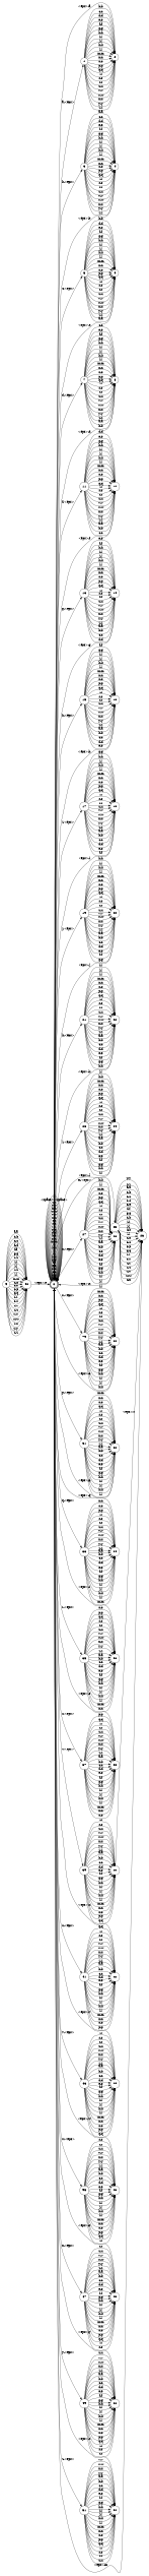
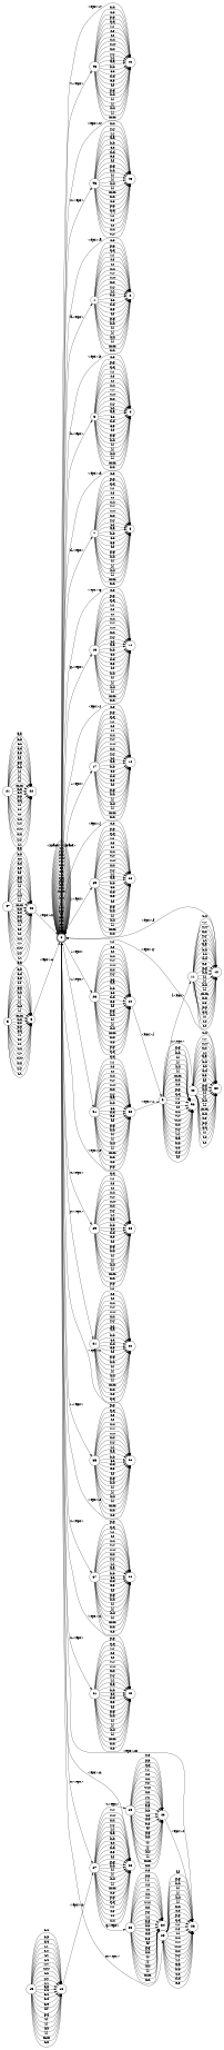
  digraph {
    nodesep=0.01
    rankdir=LR
    ranksep=0.4
    node [fontsize=14 shape=circle style=solid]
    edge [fontsize=14]
    n1 [label=0 shape=doublecircle style=bold]
    n2 [label=1]
    n3 [label=3]
    n4 [label=5]
    n5 [label=7]
    n6 [label=11]
    n7 [label=13]
    n8 [label=15]
    n9 [label=17]
-   n10 [label=19]
+   n10 [label=89]
    n11 [label=21]
    n12 [label=23]
    n13 [label=25]
    n14 [label=27]
-   n15 [label=79]
+   n15 [label=29]
    n16 [label=31]
    n17 [label=33]
    n18 [label=35]
    n19 [label=37]
    n20 [label=39]
    n21 [label=41]
    n22 [label=43]
    n23 [label=95]
    n24 [label=47]
    n25 [label=49]
    n26 [label=51]
    n27 [label=2]
    n28 [label=4]
    n29 [label=6]
    n30 [label=8]
    n31 [label=9]
    n32 [label=90]
    n33 [label=12]
    n34 [label=14]
    n35 [label=16]
    n36 [label=18]
    n37 [label=20]
    n38 [label=22]
    n39 [label=24]
    n40 [label=26]
    n41 [label=28]
    n42 [label=30]
    n43 [label=32]
    n44 [label=34]
    n45 [label=56]
    n46 [label=38]
    n47 [label=40]
    n48 [label=42]
    n49 [label=44]
    n50 [label=46]
    n51 [label=48]
    n52 [label=50]
    n53 [label=52]
    n1 -> n1 [label="a:a"]
    n1 -> n1 [label="b:b"]
    n1 -> n1 [label="c:c"]
    n1 -> n1 [label="d:d"]
    n1 -> n1 [label="e:e"]
    n1 -> n1 [label="f:f"]
    n1 -> n1 [label="g:g"]
    n1 -> n1 [label="h:h"]
    n1 -> n1 [label="i:i"]
    n1 -> n1 [label="j:j"]
    n1 -> n1 [label="k:k"]
    n1 -> n1 [label="l:l"]
    n1 -> n1 [label="m:m"]
    n1 -> n1 [label="n:n"]
    n1 -> n1 [label="o:o"]
    n1 -> n1 [label="p:p"]
    n1 -> n1 [label="q:q"]
    n1 -> n1 [label="r:r"]
    n1 -> n1 [label="s:s"]
    n1 -> n1 [label="t:t"]
    n1 -> n1 [label="u:u"]
    n1 -> n1 [label="v:v"]
    n1 -> n1 [label="w:w"]
    n1 -> n1 [label="x:x"]
    n1 -> n1 [label="y:y"]
    n1 -> n1 [label="z:z"]
    n1 -> n1 [label="<space>:<space>"]
    n1 -> n1 [label=".:."]
    n1 -> n1 [label=",:,"]
    n1 -> n2 [label="a:<eps>"]
    n1 -> n3 [label="b:<eps>"]
-   n1 -> n4 [label="c:<eps>"]
    n1 -> n5 [label="d:<eps>"]
-   n1 -> n6 [label="f:<eps>"]
+   n31 -> n6 [label="f:<eps>"]
    n1 -> n7 [label="g:<eps>"]
-   n1 -> n8 [label="h:<eps>"]
    n1 -> n9 [label="i:<eps>"]
    n1 -> n10 [label="j:<eps>"]
-   n1 -> n11 [label="k:<eps>"]
    n1 -> n12 [label="l:<eps>"]
    n1 -> n13 [label="m:<eps>"]
    n1 -> n14 [label="n:<eps>"]
    n1 -> n15 [label="o:<eps>"]
    n1 -> n16 [label="p:<eps>"]
-   n1 -> n17 [label="q:<eps>"]
+   n14 -> n17 [label="q:<eps>"]
    n1 -> n18 [label="r:<eps>"]
    n1 -> n19 [label="s:<eps>"]
-   n1 -> n20 [label="t:<eps>"]
+   n14 -> n20 [label="t:<eps>"]
    n1 -> n21 [label="u:<eps>"]
    n1 -> n22 [label="v:<eps>"]
    n1 -> n23 [label="w:<eps>"]
-   n1 -> n24 [label="x:<eps>"]
-   n1 -> n25 [label="y:<eps>"]
+   n31 -> n25 [label="y:<eps>"]
    n1 -> n26 [label="z:<eps>"]
    n2 -> n27 [label="b:b"]
    n2 -> n27 [label="c:c"]
    n2 -> n27 [label="d:d"]
    n2 -> n27 [label="e:e"]
    n2 -> n27 [label="f:f"]
    n2 -> n27 [label="g:g"]
    n2 -> n27 [label="h:h"]
    n2 -> n27 [label="i:i"]
    n2 -> n27 [label="j:j"]
    n2 -> n27 [label="k:k"]
    n2 -> n27 [label="l:l"]
    n2 -> n27 [label="m:m"]
    n2 -> n27 [label="n:n"]
    n2 -> n27 [label="o:o"]
    n2 -> n27 [label="p:p"]
    n2 -> n27 [label="q:q"]
    n2 -> n27 [label="r:r"]
    n2 -> n27 [label="s:s"]
    n2 -> n27 [label="t:t"]
    n2 -> n27 [label="u:u"]
    n2 -> n27 [label="v:v"]
    n2 -> n27 [label="w:w"]
    n2 -> n27 [label="x:x"]
    n2 -> n27 [label="y:y"]
    n2 -> n27 [label="z:z"]
    n3 -> n28 [label="a:a"]
    n3 -> n28 [label="c:c"]
    n3 -> n28 [label="d:d"]
    n3 -> n28 [label="e:e"]
    n3 -> n28 [label="f:f"]
    n3 -> n28 [label="g:g"]
    n3 -> n28 [label="h:h"]
    n3 -> n28 [label="i:i"]
    n3 -> n28 [label="j:j"]
    n3 -> n28 [label="k:k"]
    n3 -> n28 [label="l:l"]
    n3 -> n28 [label="m:m"]
    n3 -> n28 [label="n:n"]
    n3 -> n28 [label="o:o"]
    n3 -> n28 [label="p:p"]
    n3 -> n28 [label="q:q"]
    n3 -> n28 [label="r:r"]
    n3 -> n28 [label="s:s"]
    n3 -> n28 [label="t:t"]
    n3 -> n28 [label="u:u"]
    n3 -> n28 [label="v:v"]
    n3 -> n28 [label="w:w"]
    n3 -> n28 [label="x:x"]
    n3 -> n28 [label="y:y"]
    n3 -> n28 [label="z:z"]
    n4 -> n29 [label="a:a"]
    n4 -> n29 [label="b:b"]
    n4 -> n29 [label="d:d"]
    n4 -> n29 [label="e:e"]
    n4 -> n29 [label="f:f"]
    n4 -> n29 [label="g:g"]
    n4 -> n29 [label="h:h"]
    n4 -> n29 [label="i:i"]
    n4 -> n29 [label="j:j"]
    n4 -> n29 [label="k:k"]
    n4 -> n29 [label="l:l"]
    n4 -> n29 [label="m:m"]
    n4 -> n29 [label="n:n"]
    n4 -> n29 [label="o:o"]
    n4 -> n29 [label="p:p"]
    n4 -> n29 [label="q:q"]
    n4 -> n29 [label="r:r"]
    n4 -> n29 [label="s:s"]
    n4 -> n29 [label="t:t"]
    n4 -> n29 [label="u:u"]
    n4 -> n29 [label="v:v"]
    n4 -> n29 [label="w:w"]
    n4 -> n29 [label="x:x"]
    n4 -> n29 [label="y:y"]
    n4 -> n29 [label="z:z"]
    n5 -> n30 [label="a:a"]
    n5 -> n30 [label="b:b"]
    n5 -> n30 [label="c:c"]
    n5 -> n30 [label="e:e"]
    n5 -> n30 [label="f:f"]
    n5 -> n30 [label="g:g"]
    n5 -> n30 [label="h:h"]
    n5 -> n30 [label="i:i"]
    n5 -> n30 [label="j:j"]
    n5 -> n30 [label="k:k"]
    n5 -> n30 [label="l:l"]
    n5 -> n30 [label="m:m"]
    n5 -> n30 [label="n:n"]
    n5 -> n30 [label="o:o"]
    n5 -> n30 [label="p:p"]
    n5 -> n30 [label="q:q"]
    n5 -> n30 [label="r:r"]
    n5 -> n30 [label="s:s"]
    n5 -> n30 [label="t:t"]
    n5 -> n30 [label="u:u"]
    n5 -> n30 [label="v:v"]
    n5 -> n30 [label="w:w"]
    n5 -> n30 [label="x:x"]
    n5 -> n30 [label="y:y"]
    n5 -> n30 [label="z:z"]
    n6 -> n33 [label="a:a"]
    n6 -> n33 [label="b:b"]
    n6 -> n33 [label="c:c"]
    n6 -> n33 [label="d:d"]
    n6 -> n33 [label="e:e"]
    n6 -> n33 [label="g:g"]
    n6 -> n33 [label="h:h"]
    n6 -> n33 [label="i:i"]
    n6 -> n33 [label="j:j"]
    n6 -> n33 [label="k:k"]
    n6 -> n33 [label="l:l"]
    n6 -> n33 [label="m:m"]
    n6 -> n33 [label="n:n"]
    n6 -> n33 [label="o:o"]
    n6 -> n33 [label="p:p"]
    n6 -> n33 [label="q:q"]
    n6 -> n33 [label="r:r"]
    n6 -> n33 [label="s:s"]
    n6 -> n33 [label="t:t"]
    n6 -> n33 [label="u:u"]
    n6 -> n33 [label="v:v"]
    n6 -> n33 [label="w:w"]
    n6 -> n33 [label="x:x"]
    n6 -> n33 [label="y:y"]
    n6 -> n33 [label="z:z"]
    n7 -> n34 [label="a:a"]
    n7 -> n34 [label="b:b"]
    n7 -> n34 [label="c:c"]
    n7 -> n34 [label="d:d"]
    n7 -> n34 [label="e:e"]
    n7 -> n34 [label="f:f"]
    n7 -> n34 [label="h:h"]
    n7 -> n34 [label="i:i"]
    n7 -> n34 [label="j:j"]
    n7 -> n34 [label="k:k"]
    n7 -> n34 [label="l:l"]
    n7 -> n34 [label="m:m"]
    n7 -> n34 [label="n:n"]
    n7 -> n34 [label="o:o"]
    n7 -> n34 [label="p:p"]
    n7 -> n34 [label="q:q"]
    n7 -> n34 [label="r:r"]
    n7 -> n34 [label="s:s"]
    n7 -> n34 [label="t:t"]
    n7 -> n34 [label="u:u"]
    n7 -> n34 [label="v:v"]
    n7 -> n34 [label="w:w"]
    n7 -> n34 [label="x:x"]
    n7 -> n34 [label="y:y"]
    n7 -> n34 [label="z:z"]
    n8 -> n35 [label="a:a"]
    n8 -> n35 [label="b:b"]
    n8 -> n35 [label="c:c"]
    n8 -> n35 [label="d:d"]
    n8 -> n35 [label="e:e"]
    n8 -> n35 [label="f:f"]
    n8 -> n35 [label="g:g"]
    n8 -> n35 [label="i:i"]
    n8 -> n35 [label="j:j"]
    n8 -> n35 [label="k:k"]
    n8 -> n35 [label="l:l"]
    n8 -> n35 [label="m:m"]
    n8 -> n35 [label="n:n"]
    n8 -> n35 [label="o:o"]
    n8 -> n35 [label="p:p"]
    n8 -> n35 [label="q:q"]
    n8 -> n35 [label="r:r"]
    n8 -> n35 [label="s:s"]
    n8 -> n35 [label="t:t"]
    n8 -> n35 [label="u:u"]
    n8 -> n35 [label="v:v"]
    n8 -> n35 [label="w:w"]
    n8 -> n35 [label="x:x"]
    n8 -> n35 [label="y:y"]
    n8 -> n35 [label="z:z"]
    n9 -> n36 [label="a:a"]
    n9 -> n36 [label="b:b"]
    n9 -> n36 [label="c:c"]
    n9 -> n36 [label="d:d"]
    n9 -> n36 [label="e:e"]
    n9 -> n36 [label="f:f"]
    n9 -> n36 [label="g:g"]
    n9 -> n36 [label="h:h"]
    n9 -> n36 [label="j:j"]
    n9 -> n36 [label="k:k"]
    n9 -> n36 [label="l:l"]
    n9 -> n36 [label="m:m"]
    n9 -> n36 [label="n:n"]
    n9 -> n36 [label="o:o"]
    n9 -> n36 [label="p:p"]
    n9 -> n36 [label="q:q"]
    n9 -> n36 [label="r:r"]
    n9 -> n36 [label="s:s"]
    n9 -> n36 [label="t:t"]
    n9 -> n36 [label="u:u"]
    n9 -> n36 [label="v:v"]
    n9 -> n36 [label="w:w"]
    n9 -> n36 [label="x:x"]
    n9 -> n36 [label="y:y"]
    n9 -> n36 [label="z:z"]
    n10 -> n37 [label="a:a"]
    n10 -> n37 [label="b:b"]
    n10 -> n37 [label="c:c"]
    n10 -> n37 [label="d:d"]
    n10 -> n37 [label="e:e"]
    n10 -> n37 [label="f:f"]
    n10 -> n37 [label="g:g"]
    n10 -> n37 [label="h:h"]
    n10 -> n37 [label="i:i"]
    n10 -> n37 [label="k:k"]
    n10 -> n37 [label="l:l"]
    n10 -> n37 [label="m:m"]
    n10 -> n37 [label="n:n"]
    n10 -> n37 [label="o:o"]
    n10 -> n37 [label="p:p"]
    n10 -> n37 [label="q:q"]
    n10 -> n37 [label="r:r"]
    n10 -> n37 [label="s:s"]
    n10 -> n37 [label="t:t"]
    n10 -> n37 [label="u:u"]
    n10 -> n37 [label="v:v"]
    n10 -> n37 [label="w:w"]
    n10 -> n37 [label="x:x"]
    n10 -> n37 [label="y:y"]
    n10 -> n37 [label="z:z"]
    n11 -> n38 [label="a:a"]
    n11 -> n38 [label="b:b"]
    n11 -> n38 [label="c:c"]
    n11 -> n38 [label="d:d"]
    n11 -> n38 [label="e:e"]
    n11 -> n38 [label="f:f"]
    n11 -> n38 [label="g:g"]
    n11 -> n38 [label="h:h"]
    n11 -> n38 [label="i:i"]
    n11 -> n38 [label="j:j"]
    n11 -> n38 [label="l:l"]
    n11 -> n38 [label="m:m"]
    n11 -> n38 [label="n:n"]
    n11 -> n38 [label="o:o"]
    n11 -> n38 [label="p:p"]
    n11 -> n38 [label="q:q"]
    n11 -> n38 [label="r:r"]
    n11 -> n38 [label="s:s"]
    n11 -> n38 [label="t:t"]
    n11 -> n38 [label="u:u"]
    n11 -> n38 [label="v:v"]
    n11 -> n38 [label="w:w"]
    n11 -> n38 [label="x:x"]
    n11 -> n38 [label="y:y"]
    n11 -> n38 [label="z:z"]
    n12 -> n39 [label="a:a"]
    n12 -> n39 [label="b:b"]
    n12 -> n39 [label="c:c"]
    n12 -> n39 [label="d:d"]
    n12 -> n39 [label="e:e"]
    n12 -> n39 [label="f:f"]
    n12 -> n39 [label="g:g"]
    n12 -> n39 [label="h:h"]
    n12 -> n39 [label="i:i"]
    n12 -> n39 [label="j:j"]
    n12 -> n39 [label="k:k"]
    n12 -> n39 [label="m:m"]
    n12 -> n39 [label="n:n"]
    n12 -> n39 [label="o:o"]
    n12 -> n39 [label="p:p"]
    n12 -> n39 [label="q:q"]
    n12 -> n39 [label="r:r"]
    n12 -> n39 [label="s:s"]
    n12 -> n39 [label="t:t"]
    n12 -> n39 [label="u:u"]
    n12 -> n39 [label="v:v"]
    n12 -> n39 [label="w:w"]
    n12 -> n39 [label="x:x"]
    n12 -> n39 [label="y:y"]
    n12 -> n39 [label="z:z"]
    n13 -> n40 [label="a:a"]
    n13 -> n40 [label="b:b"]
    n13 -> n40 [label="c:c"]
    n13 -> n40 [label="d:d"]
    n13 -> n40 [label="e:e"]
    n13 -> n40 [label="f:f"]
    n13 -> n40 [label="g:g"]
    n13 -> n40 [label="h:h"]
    n13 -> n40 [label="i:i"]
    n13 -> n40 [label="j:j"]
    n13 -> n40 [label="k:k"]
    n13 -> n40 [label="l:l"]
    n13 -> n40 [label="n:n"]
    n13 -> n40 [label="o:o"]
    n13 -> n40 [label="p:p"]
    n13 -> n40 [label="q:q"]
    n13 -> n40 [label="r:r"]
    n13 -> n40 [label="s:s"]
    n13 -> n40 [label="t:t"]
    n13 -> n40 [label="u:u"]
    n13 -> n40 [label="v:v"]
    n13 -> n40 [label="w:w"]
    n13 -> n40 [label="x:x"]
    n13 -> n40 [label="y:y"]
    n13 -> n40 [label="z:z"]
    n14 -> n41 [label="a:a"]
    n14 -> n41 [label="b:b"]
    n14 -> n41 [label="c:c"]
    n14 -> n41 [label="d:d"]
    n14 -> n41 [label="e:e"]
    n14 -> n41 [label="f:f"]
    n14 -> n41 [label="g:g"]
    n14 -> n41 [label="h:h"]
    n14 -> n41 [label="i:i"]
    n14 -> n41 [label="j:j"]
    n14 -> n41 [label="k:k"]
    n14 -> n41 [label="l:l"]
    n14 -> n41 [label="m:m"]
    n14 -> n41 [label="o:o"]
    n14 -> n41 [label="p:p"]
    n14 -> n41 [label="q:q"]
    n14 -> n41 [label="r:r"]
    n14 -> n41 [label="s:s"]
    n14 -> n41 [label="t:t"]
    n14 -> n41 [label="u:u"]
    n14 -> n41 [label="v:v"]
    n14 -> n41 [label="w:w"]
    n14 -> n41 [label="x:x"]
    n14 -> n41 [label="y:y"]
    n14 -> n41 [label="z:z"]
    n15 -> n42 [label="a:a"]
    n15 -> n42 [label="b:b"]
    n15 -> n42 [label="c:c"]
    n15 -> n42 [label="d:d"]
    n15 -> n42 [label="e:e"]
    n15 -> n42 [label="f:f"]
    n15 -> n42 [label="g:g"]
    n15 -> n42 [label="h:h"]
    n15 -> n42 [label="i:i"]
    n15 -> n42 [label="j:j"]
    n15 -> n42 [label="k:k"]
    n15 -> n42 [label="l:l"]
    n15 -> n42 [label="m:m"]
    n15 -> n42 [label="n:n"]
    n15 -> n42 [label="p:p"]
    n15 -> n42 [label="q:q"]
    n15 -> n42 [label="r:r"]
    n15 -> n42 [label="s:s"]
    n15 -> n42 [label="t:t"]
    n15 -> n42 [label="u:u"]
    n15 -> n42 [label="v:v"]
    n15 -> n42 [label="w:w"]
    n15 -> n42 [label="x:x"]
    n15 -> n42 [label="y:y"]
    n15 -> n42 [label="z:z"]
    n16 -> n43 [label="a:a"]
    n16 -> n43 [label="b:b"]
    n16 -> n43 [label="c:c"]
    n16 -> n43 [label="d:d"]
    n16 -> n43 [label="e:e"]
    n16 -> n43 [label="f:f"]
    n16 -> n43 [label="g:g"]
    n16 -> n43 [label="h:h"]
    n16 -> n43 [label="i:i"]
    n16 -> n43 [label="j:j"]
    n16 -> n43 [label="k:k"]
    n16 -> n43 [label="l:l"]
    n16 -> n43 [label="m:m"]
    n16 -> n43 [label="n:n"]
    n16 -> n43 [label="o:o"]
    n16 -> n43 [label="q:q"]
    n16 -> n43 [label="r:r"]
    n16 -> n43 [label="s:s"]
    n16 -> n43 [label="t:t"]
    n16 -> n43 [label="u:u"]
    n16 -> n43 [label="v:v"]
    n16 -> n43 [label="w:w"]
    n16 -> n43 [label="x:x"]
    n16 -> n43 [label="y:y"]
    n16 -> n43 [label="z:z"]
    n17 -> n44 [label="a:a"]
    n17 -> n44 [label="b:b"]
    n17 -> n44 [label="c:c"]
    n17 -> n44 [label="d:d"]
    n17 -> n44 [label="e:e"]
    n17 -> n44 [label="f:f"]
    n17 -> n44 [label="g:g"]
    n17 -> n44 [label="h:h"]
    n17 -> n44 [label="i:i"]
    n17 -> n44 [label="j:j"]
    n17 -> n44 [label="k:k"]
    n17 -> n44 [label="l:l"]
    n17 -> n44 [label="m:m"]
    n17 -> n44 [label="n:n"]
    n17 -> n44 [label="o:o"]
    n17 -> n44 [label="p:p"]
    n17 -> n44 [label="r:r"]
    n17 -> n44 [label="s:s"]
    n17 -> n44 [label="t:t"]
    n17 -> n44 [label="u:u"]
    n17 -> n44 [label="v:v"]
    n17 -> n44 [label="w:w"]
    n17 -> n44 [label="x:x"]
    n17 -> n44 [label="y:y"]
    n17 -> n44 [label="z:z"]
    n18 -> n45 [label="a:a"]
    n18 -> n45 [label="b:b"]
    n18 -> n45 [label="c:c"]
    n18 -> n45 [label="d:d"]
    n18 -> n45 [label="e:e"]
    n18 -> n45 [label="f:f"]
    n18 -> n45 [label="g:g"]
    n18 -> n45 [label="h:h"]
    n18 -> n45 [label="i:i"]
    n18 -> n45 [label="j:j"]
    n18 -> n45 [label="k:k"]
    n18 -> n45 [label="l:l"]
    n18 -> n45 [label="m:m"]
    n18 -> n45 [label="n:n"]
    n18 -> n45 [label="o:o"]
    n18 -> n45 [label="p:p"]
    n18 -> n45 [label="q:q"]
    n18 -> n45 [label="s:s"]
    n18 -> n45 [label="t:t"]
    n18 -> n45 [label="u:u"]
    n18 -> n45 [label="v:v"]
    n18 -> n45 [label="w:w"]
    n18 -> n45 [label="x:x"]
    n18 -> n45 [label="y:y"]
    n18 -> n45 [label="z:z"]
    n19 -> n46 [label="a:a"]
    n19 -> n46 [label="b:b"]
    n19 -> n46 [label="c:c"]
    n19 -> n46 [label="d:d"]
    n19 -> n46 [label="e:e"]
    n19 -> n46 [label="f:f"]
    n19 -> n46 [label="g:g"]
    n19 -> n46 [label="h:h"]
    n19 -> n46 [label="i:i"]
    n19 -> n46 [label="j:j"]
    n19 -> n46 [label="k:k"]
    n19 -> n46 [label="l:l"]
    n19 -> n46 [label="m:m"]
    n19 -> n46 [label="n:n"]
    n19 -> n46 [label="o:o"]
    n19 -> n46 [label="p:p"]
    n19 -> n46 [label="q:q"]
    n19 -> n46 [label="r:r"]
    n19 -> n46 [label="t:t"]
    n19 -> n46 [label="u:u"]
    n19 -> n46 [label="v:v"]
    n19 -> n46 [label="w:w"]
    n19 -> n46 [label="x:x"]
    n19 -> n46 [label="y:y"]
    n19 -> n46 [label="z:z"]
    n20 -> n47 [label="a:a"]
    n20 -> n47 [label="b:b"]
    n20 -> n47 [label="c:c"]
    n20 -> n47 [label="d:d"]
    n20 -> n47 [label="e:e"]
    n20 -> n47 [label="f:f"]
    n20 -> n47 [label="g:g"]
    n20 -> n47 [label="h:h"]
    n20 -> n47 [label="i:i"]
    n20 -> n47 [label="j:j"]
    n20 -> n47 [label="k:k"]
    n20 -> n47 [label="l:l"]
    n20 -> n47 [label="m:m"]
    n20 -> n47 [label="n:n"]
    n20 -> n47 [label="o:o"]
    n20 -> n47 [label="p:p"]
    n20 -> n47 [label="q:q"]
    n20 -> n47 [label="r:r"]
    n20 -> n47 [label="s:s"]
    n20 -> n47 [label="u:u"]
    n20 -> n47 [label="v:v"]
    n20 -> n47 [label="w:w"]
    n20 -> n47 [label="x:x"]
    n20 -> n47 [label="y:y"]
    n20 -> n47 [label="z:z"]
    n21 -> n48 [label="a:a"]
    n21 -> n48 [label="b:b"]
    n21 -> n48 [label="c:c"]
    n21 -> n48 [label="d:d"]
    n21 -> n48 [label="e:e"]
    n21 -> n48 [label="f:f"]
    n21 -> n48 [label="g:g"]
    n21 -> n48 [label="h:h"]
    n21 -> n48 [label="i:i"]
    n21 -> n48 [label="j:j"]
    n21 -> n48 [label="k:k"]
    n21 -> n48 [label="l:l"]
    n21 -> n48 [label="m:m"]
    n21 -> n48 [label="n:n"]
    n21 -> n48 [label="o:o"]
    n21 -> n48 [label="p:p"]
    n21 -> n48 [label="q:q"]
    n21 -> n48 [label="r:r"]
    n21 -> n48 [label="s:s"]
    n21 -> n48 [label="t:t"]
    n21 -> n48 [label="v:v"]
    n21 -> n48 [label="w:w"]
    n21 -> n48 [label="x:x"]
    n21 -> n48 [label="y:y"]
    n21 -> n48 [label="z:z"]
    n22 -> n49 [label="a:a"]
    n22 -> n49 [label="b:b"]
    n22 -> n49 [label="c:c"]
    n22 -> n49 [label="d:d"]
    n22 -> n49 [label="e:e"]
    n22 -> n49 [label="f:f"]
    n22 -> n49 [label="g:g"]
    n22 -> n49 [label="h:h"]
    n22 -> n49 [label="i:i"]
    n22 -> n49 [label="j:j"]
    n22 -> n49 [label="k:k"]
    n22 -> n49 [label="l:l"]
    n22 -> n49 [label="m:m"]
    n22 -> n49 [label="n:n"]
    n22 -> n49 [label="o:o"]
    n22 -> n49 [label="p:p"]
    n22 -> n49 [label="q:q"]
    n22 -> n49 [label="r:r"]
    n22 -> n49 [label="s:s"]
    n22 -> n49 [label="t:t"]
    n22 -> n49 [label="u:u"]
    n22 -> n49 [label="w:w"]
    n22 -> n49 [label="x:x"]
    n22 -> n49 [label="y:y"]
    n22 -> n49 [label="z:z"]
    n23 -> n50 [label="a:a"]
    n23 -> n50 [label="b:b"]
    n23 -> n50 [label="c:c"]
    n23 -> n50 [label="d:d"]
    n23 -> n50 [label="e:e"]
    n23 -> n50 [label="f:f"]
    n23 -> n50 [label="g:g"]
    n23 -> n50 [label="h:h"]
    n23 -> n50 [label="i:i"]
    n23 -> n50 [label="j:j"]
    n23 -> n50 [label="k:k"]
    n23 -> n50 [label="l:l"]
    n23 -> n50 [label="m:m"]
    n23 -> n50 [label="n:n"]
    n23 -> n50 [label="o:o"]
    n23 -> n50 [label="p:p"]
    n23 -> n50 [label="q:q"]
    n23 -> n50 [label="r:r"]
    n23 -> n50 [label="s:s"]
    n23 -> n50 [label="t:t"]
    n23 -> n50 [label="u:u"]
    n23 -> n50 [label="v:v"]
    n23 -> n50 [label="x:x"]
    n23 -> n50 [label="y:y"]
    n23 -> n50 [label="z:z"]
    n24 -> n51 [label="a:a"]
    n24 -> n51 [label="b:b"]
    n24 -> n51 [label="c:c"]
    n24 -> n51 [label="d:d"]
    n24 -> n51 [label="e:e"]
    n24 -> n51 [label="f:f"]
    n24 -> n51 [label="g:g"]
    n24 -> n51 [label="h:h"]
    n24 -> n51 [label="i:i"]
    n24 -> n51 [label="j:j"]
    n24 -> n51 [label="k:k"]
    n24 -> n51 [label="l:l"]
    n24 -> n51 [label="m:m"]
    n24 -> n51 [label="n:n"]
    n24 -> n51 [label="o:o"]
    n24 -> n51 [label="p:p"]
    n24 -> n51 [label="q:q"]
    n24 -> n51 [label="r:r"]
    n24 -> n51 [label="s:s"]
    n24 -> n51 [label="t:t"]
    n24 -> n51 [label="u:u"]
    n24 -> n51 [label="v:v"]
    n24 -> n51 [label="w:w"]
    n24 -> n51 [label="y:y"]
    n24 -> n51 [label="z:z"]
    n25 -> n52 [label="a:a"]
    n25 -> n52 [label="b:b"]
    n25 -> n52 [label="c:c"]
    n25 -> n52 [label="d:d"]
    n25 -> n52 [label="e:e"]
    n25 -> n52 [label="f:f"]
    n25 -> n52 [label="g:g"]
    n25 -> n52 [label="h:h"]
    n25 -> n52 [label="i:i"]
    n25 -> n52 [label="j:j"]
    n25 -> n52 [label="k:k"]
    n25 -> n52 [label="l:l"]
    n25 -> n52 [label="m:m"]
    n25 -> n52 [label="n:n"]
    n25 -> n52 [label="o:o"]
    n25 -> n52 [label="p:p"]
    n25 -> n52 [label="q:q"]
    n25 -> n52 [label="r:r"]
    n25 -> n52 [label="s:s"]
    n25 -> n52 [label="t:t"]
    n25 -> n52 [label="u:u"]
    n25 -> n52 [label="v:v"]
    n25 -> n52 [label="w:w"]
    n25 -> n52 [label="x:x"]
    n25 -> n52 [label="z:z"]
    n26 -> n53 [label="a:a"]
    n26 -> n53 [label="b:b"]
    n26 -> n53 [label="c:c"]
    n26 -> n53 [label="d:d"]
    n26 -> n53 [label="e:e"]
    n26 -> n53 [label="f:f"]
    n26 -> n53 [label="g:g"]
    n26 -> n53 [label="h:h"]
    n26 -> n53 [label="i:i"]
    n26 -> n53 [label="j:j"]
    n26 -> n53 [label="k:k"]
    n26 -> n53 [label="l:l"]
    n26 -> n53 [label="m:m"]
    n26 -> n53 [label="n:n"]
    n26 -> n53 [label="o:o"]
    n26 -> n53 [label="p:p"]
    n26 -> n53 [label="q:q"]
    n26 -> n53 [label="r:r"]
    n26 -> n53 [label="s:s"]
    n26 -> n53 [label="t:t"]
    n26 -> n53 [label="u:u"]
    n26 -> n53 [label="v:v"]
    n26 -> n53 [label="w:w"]
    n26 -> n53 [label="x:x"]
    n26 -> n53 [label="y:y"]
    n27 -> n1 [label="<eps>:a"]
    n28 -> n1 [label="<eps>:b"]
    n29 -> n1 [label="<eps>:c"]
    n30 -> n1 [label="<eps>:d"]
    n31 -> n32 [label="a:a"]
    n31 -> n32 [label="b:b"]
    n31 -> n32 [label="c:c"]
    n31 -> n32 [label="d:d"]
    n31 -> n32 [label="f:f"]
    n31 -> n32 [label="g:g"]
    n31 -> n32 [label="h:h"]
    n31 -> n32 [label="i:i"]
    n31 -> n32 [label="j:j"]
    n31 -> n32 [label="k:k"]
    n31 -> n32 [label="l:l"]
    n31 -> n32 [label="m:m"]
    n31 -> n32 [label="n:n"]
    n31 -> n32 [label="o:o"]
    n31 -> n32 [label="p:p"]
    n31 -> n32 [label="q:q"]
    n31 -> n32 [label="r:r"]
    n31 -> n32 [label="s:s"]
    n31 -> n32 [label="t:t"]
    n31 -> n32 [label="u:u"]
    n31 -> n32 [label="v:v"]
    n31 -> n32 [label="w:w"]
    n31 -> n32 [label="x:x"]
    n31 -> n32 [label="y:y"]
    n31 -> n32 [label="z:z"]
-   n32 -> n1 [label="<eps>:e"]
    n33 -> n1 [label="<eps>:f"]
    n34 -> n1 [label="<eps>:g"]
-   n35 -> n1 [label="<eps>:h"]
+   n35 -> n14 [label="<eps>:h"]
    n36 -> n1 [label="<eps>:i"]
    n37 -> n1 [label="<eps>:j"]
-   n38 -> n1 [label="<eps>:k"]
-   n39 -> n1 [label="<eps>:l"]
+   n39 -> n31 [label="<eps>:l"]
    n40 -> n1 [label="<eps>:m"]
    n41 -> n1 [label="<eps>:n"]
    n42 -> n1 [label="<eps>:o"]
-   n43 -> n1 [label="<eps>:p"]
-   n44 -> n1 [label="<eps>:q"]
    n45 -> n1 [label="<eps>:r"]
    n46 -> n1 [label="<eps>:s"]
    n47 -> n40 [label="<eps>:t"]
    n48 -> n1 [label="<eps>:u"]
    n49 -> n1 [label="<eps>:v"]
    n50 -> n1 [label="<eps>:w"]
    n51 -> n1 [label="<eps>:x"]
    n52 -> n1 [label="<eps>:y"]
-   n53 -> n1 [label="<eps>:z"]
+   n53 -> n31 [label="<eps>:z"]
  }
